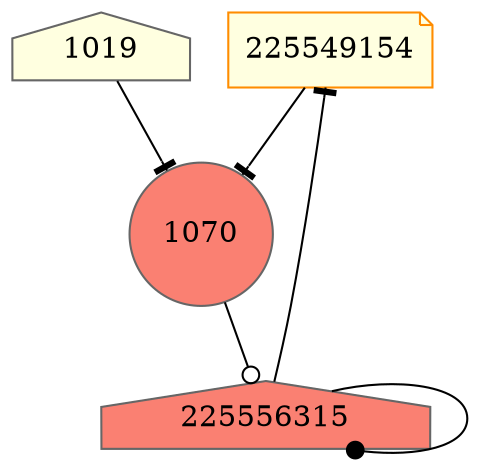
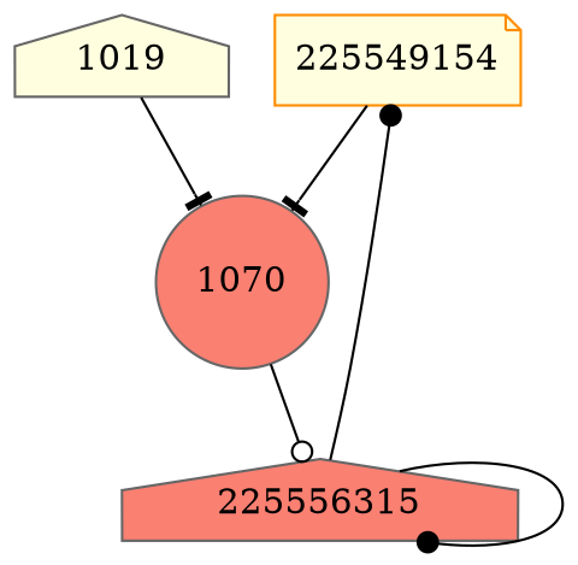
  digraph {
    node [color=gray40 fillcolor=lightyellow shape=house style=filled]
    edge [arrowhead=tee]
    225549154 [color=darkorange shape=note]
    n2 [fillcolor=salmon label=1070 shape=circle]
    225556315 [fillcolor=salmon]
    1019
    225549154 -> n2
    n2 -> 225556315 [arrowhead=odot]
-   225556315 -> 225549154
+   225556315 -> 225549154 [arrowhead=dot]
    225556315 -> 225556315 [arrowhead=dot]
    1019 -> n2
  }
